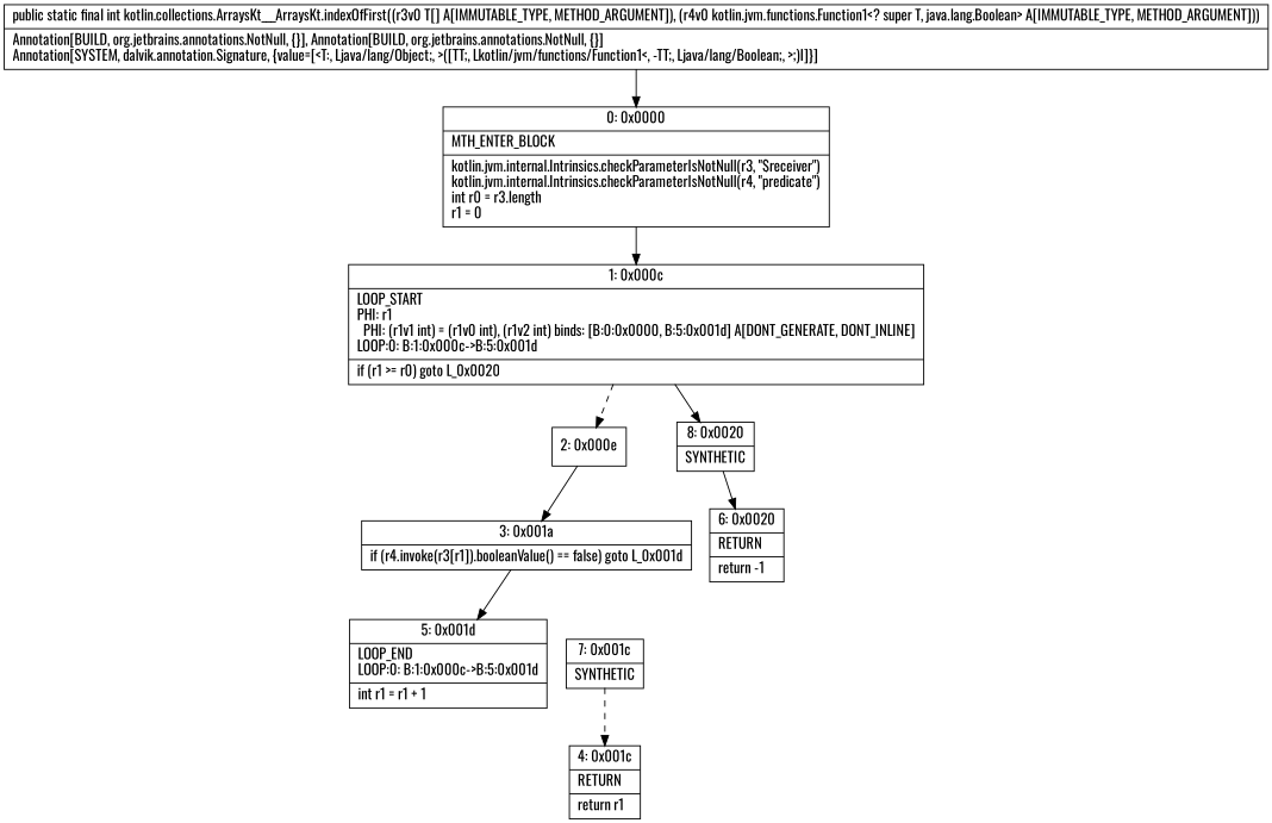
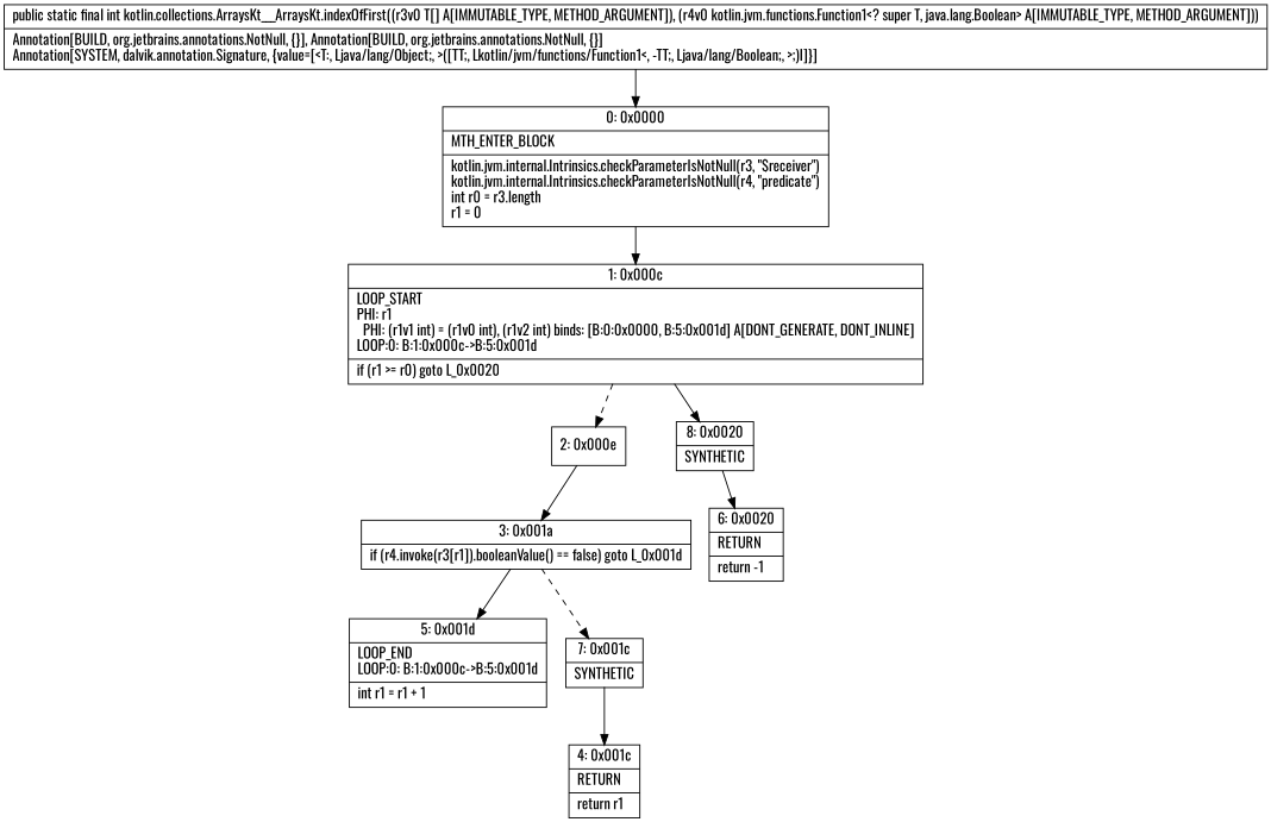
  digraph {
    fontname=Oswald
    node [fontname=Oswald shape=record]
    edge [fontname=Oswald]
    n1 [label="{0\:\ 0x0000|MTH_ENTER_BLOCK\l|kotlin.jvm.internal.Intrinsics.checkParameterIsNotNull(r3, \"$receiver\")\lkotlin.jvm.internal.Intrinsics.checkParameterIsNotNull(r4, \"predicate\")\lint r0 = r3.length\lr1 = 0\l}"]
    n2 [label="{1\:\ 0x000c|LOOP_START\lPHI: r1 \l  PHI: (r1v1 int) = (r1v0 int), (r1v2 int) binds: [B:0:0x0000, B:5:0x001d] A[DONT_GENERATE, DONT_INLINE]\lLOOP:0: B:1:0x000c\-\>B:5:0x001d\l|if (r1 \>= r0) goto L_0x0020\l}"]
    n3 [label="{2\:\ 0x000e}"]
    n4 [label="{8\:\ 0x0020|SYNTHETIC\l}"]
    n5 [label="{3\:\ 0x001a|if (r4.invoke(r3[r1]).booleanValue() == false) goto L_0x001d\l}"]
    n6 [label="{6\:\ 0x0020|RETURN\l|return \-1\l}"]
    n7 [label="{5\:\ 0x001d|LOOP_END\lLOOP:0: B:1:0x000c\-\>B:5:0x001d\l|int r1 = r1 + 1\l}"]
    n8 [label="{7\:\ 0x001c|SYNTHETIC\l}"]
    n9 [label="{4\:\ 0x001c|RETURN\l|return r1\l}"]
    n10 [label="{public static final int kotlin.collections.ArraysKt___ArraysKt.indexOfFirst((r3v0 T[] A[IMMUTABLE_TYPE, METHOD_ARGUMENT]), (r4v0 kotlin.jvm.functions.Function1\<? super T, java.lang.Boolean\> A[IMMUTABLE_TYPE, METHOD_ARGUMENT]))  | Annotation[BUILD, org.jetbrains.annotations.NotNull, \{\}], Annotation[BUILD, org.jetbrains.annotations.NotNull, \{\}]\lAnnotation[SYSTEM, dalvik.annotation.Signature, \{value=[\<T:, Ljava\/lang\/Object;, \>([TT;, Lkotlin\/jvm\/functions\/Function1\<, \-TT;, Ljava\/lang\/Boolean;, \>;)I]\}]\l}"]
    n1 -> n2
    n2 -> n3 [style=dashed]
    n2 -> n4
    n3 -> n5
    n4 -> n6
    n5 -> n7
-   n8 -> n9 [style=dashed]
+   n5 -> n8 [style=dashed]
+   n8 -> n9
    n10 -> n1
  }
